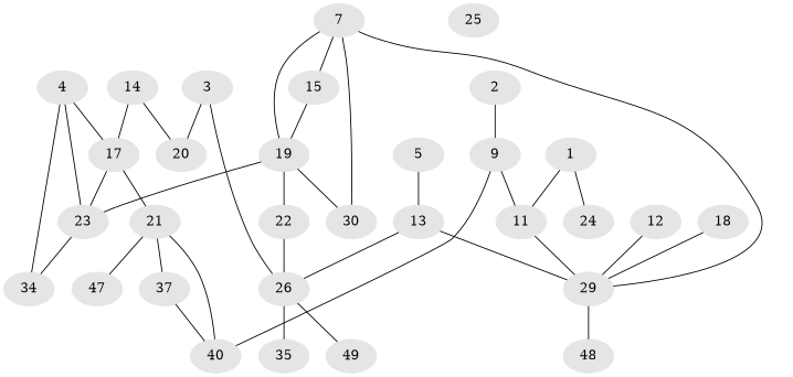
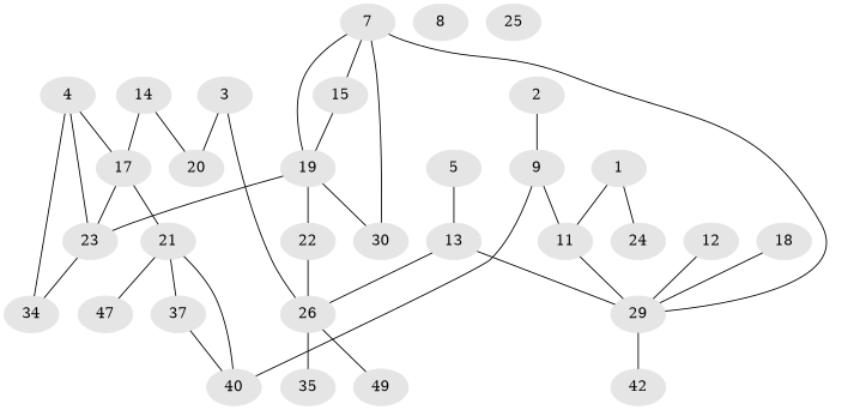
  graph {
    node [color=gray90 style=filled]
    1 [super="+31"]
    11 [super="+45"]
    24
    29 [super="+32"]
    2 [super="+10"]
    9
    40 [super="+46"]
    20 [super="+48"]
    3
    26 [super="+28"]
    35 [super="+41"]
    49
    4 [super="+6"]
    17 [super="+50"]
    23 [super="+36"]
    34
    21 [super="+39"]
    13 [super="+27"]
    5
    7 [super="+33"]
    15 [super="+16"]
    19 [super="+38"]
    30
    22
-   42 [label=48]
+   42
+   8
    12 [super="+43"]
    14
    37
    47
    18
    25
    1 -- 11
    1 -- 24
    11 -- 29
    29 -- 42
    2 -- 9
    9 -- 11
    9 -- 40
    3 -- 20
    3 -- 26
    26 -- 35
    26 -- 49
    4 -- 17
    4 -- 23
    4 -- 34
    17 -- 23
    17 -- 21
    23 -- 34
    21 -- 40
    21 -- 37
    21 -- 47
    13 -- 29 [weight=2]
    13 -- 26
    5 -- 13
    7 -- 29
    7 -- 15
    7 -- 19
    7 -- 30
    15 -- 19
    19 -- 23
    19 -- 30
    19 -- 22
    22 -- 26
    12 -- 29
    14 -- 20
    14 -- 17
    37 -- 40
    18 -- 29
  }
